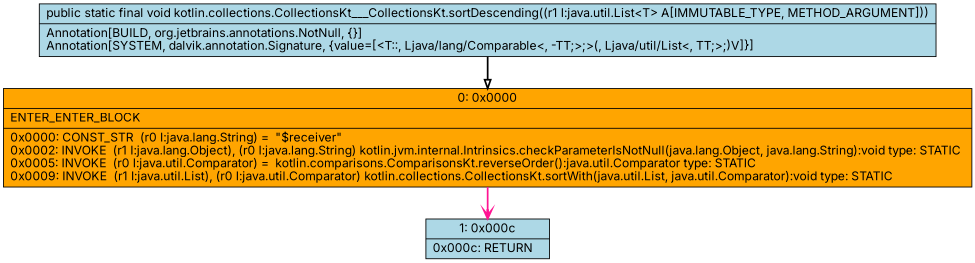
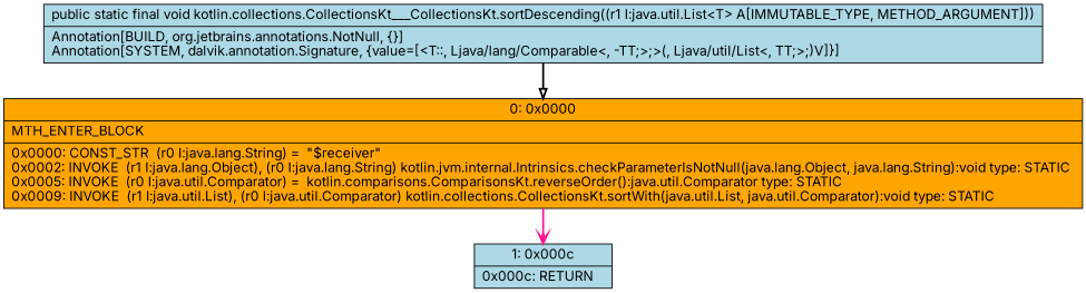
  digraph {
    fontname=Inter
    node [shape=record style=filled fillcolor=lightblue fontname=Inter]
    edge [style=bold fontname=Inter]
-   n1 [label="{0\:\ 0x0000|ENTER_ENTER_BLOCK\l|0x0000: CONST_STR  (r0 I:java.lang.String) =  \"$receiver\" \l0x0002: INVOKE  (r1 I:java.lang.Object), (r0 I:java.lang.String) kotlin.jvm.internal.Intrinsics.checkParameterIsNotNull(java.lang.Object, java.lang.String):void type: STATIC \l0x0005: INVOKE  (r0 I:java.util.Comparator) =  kotlin.comparisons.ComparisonsKt.reverseOrder():java.util.Comparator type: STATIC \l0x0009: INVOKE  (r1 I:java.util.List), (r0 I:java.util.Comparator) kotlin.collections.CollectionsKt.sortWith(java.util.List, java.util.Comparator):void type: STATIC \l}" fillcolor=orange]
+   n1 [label="{0\:\ 0x0000|MTH_ENTER_BLOCK\l|0x0000: CONST_STR  (r0 I:java.lang.String) =  \"$receiver\" \l0x0002: INVOKE  (r1 I:java.lang.Object), (r0 I:java.lang.String) kotlin.jvm.internal.Intrinsics.checkParameterIsNotNull(java.lang.Object, java.lang.String):void type: STATIC \l0x0005: INVOKE  (r0 I:java.util.Comparator) =  kotlin.comparisons.ComparisonsKt.reverseOrder():java.util.Comparator type: STATIC \l0x0009: INVOKE  (r1 I:java.util.List), (r0 I:java.util.Comparator) kotlin.collections.CollectionsKt.sortWith(java.util.List, java.util.Comparator):void type: STATIC \l}" fillcolor=orange]
    n2 [label="{1\:\ 0x000c|0x000c: RETURN   \l}"]
    n3 [label="{public static final void kotlin.collections.CollectionsKt___CollectionsKt.sortDescending((r1 I:java.util.List\<T\> A[IMMUTABLE_TYPE, METHOD_ARGUMENT]))  | Annotation[BUILD, org.jetbrains.annotations.NotNull, \{\}]\lAnnotation[SYSTEM, dalvik.annotation.Signature, \{value=[\<T::, Ljava\/lang\/Comparable\<, \-TT;\>;\>(, Ljava\/util\/List\<, TT;\>;)V]\}]\l}"]
    n1 -> n2 [color=deeppink arrowhead=vee]
    n3 -> n1 [color=black arrowhead=onormal]
  }
